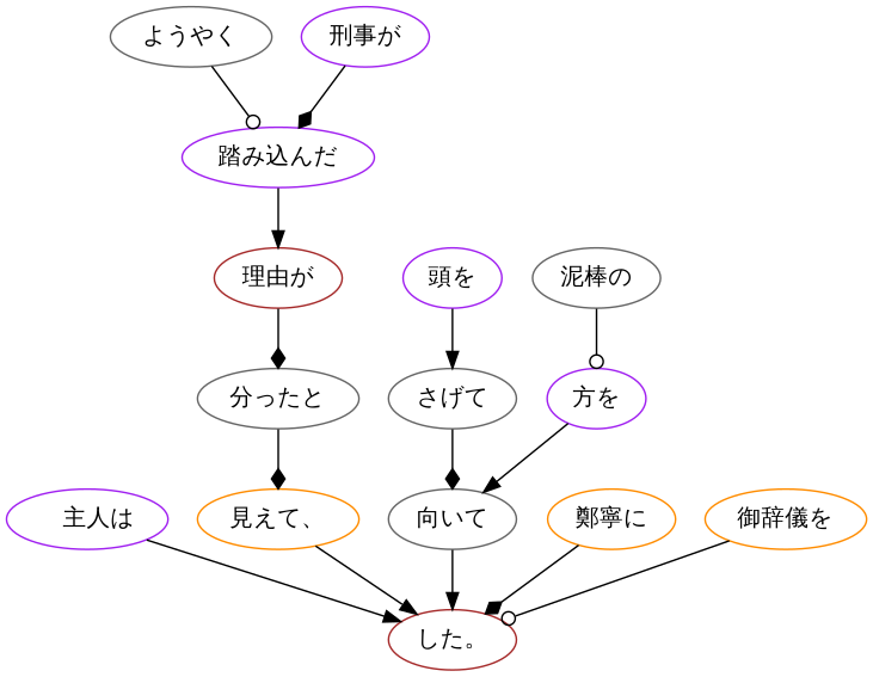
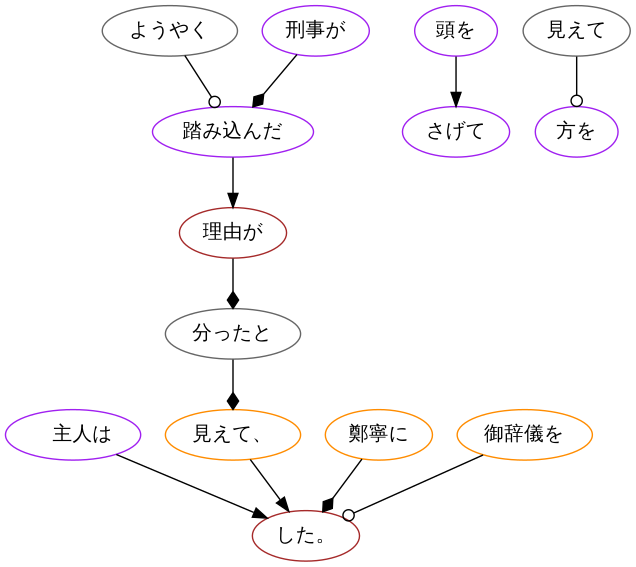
  digraph {
    node [color=purple]
    edge [arrowhead=normal]
    n1 [label="　主人は"]
    n2 [color=brown label="した。"]
    n3 [color=gray40 label="ようやく"]
    n4 [label="踏み込んだ"]
    n5 [color=brown label="理由が"]
    n6 [label="刑事が"]
    n7 [color=gray40 label="分ったと"]
    n8 [color=darkorange label="見えて、"]
    n9 [label="頭を"]
-   n10 [color=gray40 label="さげて"]
-   n11 [color=gray40 label="向いて"]
-   n12 [color=gray40 label="泥棒の"]
+   n10 [label="さげて"]
+   n12 [color=gray40 label="見えて"]
    n13 [label="方を"]
    n14 [color=darkorange label="鄭寧に"]
    n15 [color=darkorange label="御辞儀を"]
    n1 -> n2
    n3 -> n4 [arrowhead=odot]
    n4 -> n5
    n5 -> n7 [arrowhead=diamond]
    n6 -> n4 [arrowhead=diamond]
    n7 -> n8 [arrowhead=diamond]
    n8 -> n2
    n9 -> n10
-   n10 -> n11 [arrowhead=diamond]
-   n11 -> n2
    n12 -> n13 [arrowhead=odot]
-   n13 -> n11
    n14 -> n2 [arrowhead=diamond]
    n15 -> n2 [arrowhead=odot]
  }
